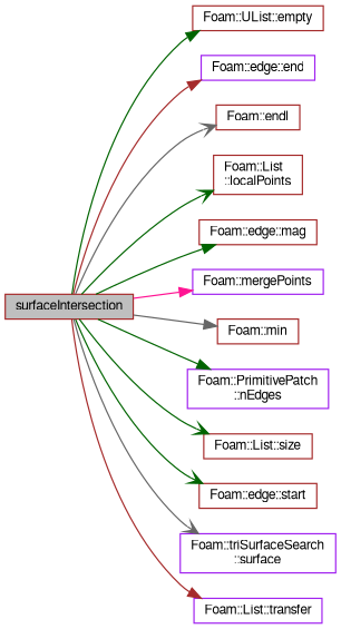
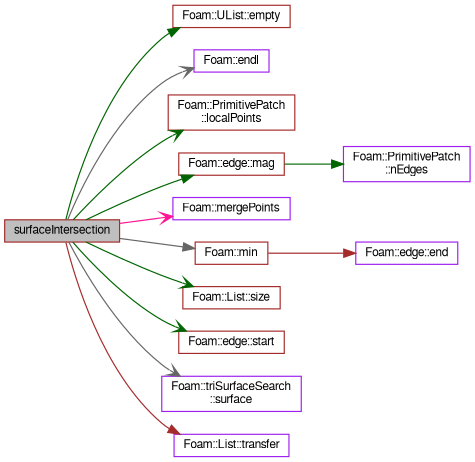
  digraph {
    rankdir=LR
    node [color=brown fontname=FreeSans fontsize=10 shape=record]
    edge [arrowhead=normal color=darkgreen fontname=FreeSans fontsize=10 labelfontname=FreeSans labelfontsize=10 style=solid]
    n1 [fillcolor=grey75 fontcolor=black height=0.2 label=surfaceIntersection style=filled width=0.4]
    n2 [height=0.2 label="Foam::UList::empty" width=0.4]
    n3 [color=purple height=0.2 label="Foam::edge::end" width=0.4]
-   n4 [height=0.2 label="Foam::endl" width=0.4]
-   n5 [height=0.2 label="Foam::List\l::localPoints" width=0.4]
+   n4 [color=purple height=0.2 label="Foam::endl" width=0.4]
+   n5 [height=0.2 label="Foam::PrimitivePatch\l::localPoints" width=0.4]
    n6 [height=0.2 label="Foam::edge::mag" width=0.4]
    n7 [color=purple height=0.2 label="Foam::mergePoints" width=0.4]
    n8 [height=0.2 label="Foam::min" width=0.4]
    n9 [color=purple height=0.2 label="Foam::PrimitivePatch\l::nEdges" width=0.4]
    n10 [height=0.2 label="Foam::List::size" width=0.4]
    n11 [height=0.2 label="Foam::edge::start" width=0.4]
    n12 [color=purple height=0.2 label="Foam::triSurfaceSearch\l::surface" width=0.4]
    n13 [color=purple height=0.2 label="Foam::List::transfer" width=0.4]
    n1 -> n2
-   n1 -> n3 [color=brown]
+   n8 -> n3 [color=brown]
    n1 -> n4 [arrowhead=vee color=gray40]
    n1 -> n5 [arrowhead=vee]
    n1 -> n6
-   n1 -> n7 [color=deeppink]
+   n1 -> n7 [arrowhead=vee color=deeppink]
    n1 -> n8 [color=gray40]
-   n1 -> n9
+   n6 -> n9
    n1 -> n10 [arrowhead=vee]
    n1 -> n11 [arrowhead=vee]
    n1 -> n12 [arrowhead=vee color=gray40]
    n1 -> n13 [color=brown]
  }
